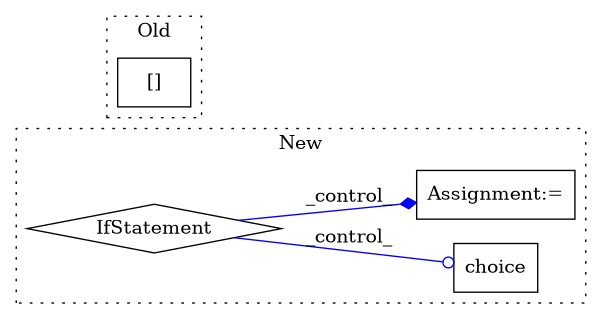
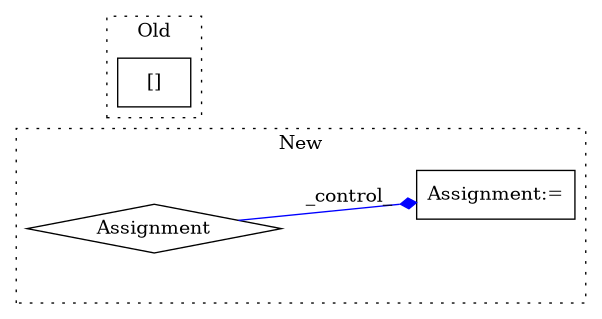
  digraph {
    rankdir=LR
    node [shape=box]
    edge [color=blue]
-   n1 [a=32 l="7,1" label=choice s="938,963"]
    n2 [a=7 l=1 label="Assignment:=" s=930]
-   n3 [a=25 l="4,2" label=IfStatement s="840,860" shape=diamond]
+   n3 [a=25 l="4,2" label=Assignment s="840,860" shape=diamond]
    n4 [a=2 l="4,1" label="[]" s="1408,1419"]
    subgraph cluster_1 {
      label=New
      style=dotted
-     n1
      n2
      n3
    }
    subgraph cluster_2 {
      label=Old
      style=dotted
      n4
    }
-   n3 -> n1 [arrowhead=odot label=_control_]
    n3 -> n2 [arrowhead=diamond label=_control_]
  }
